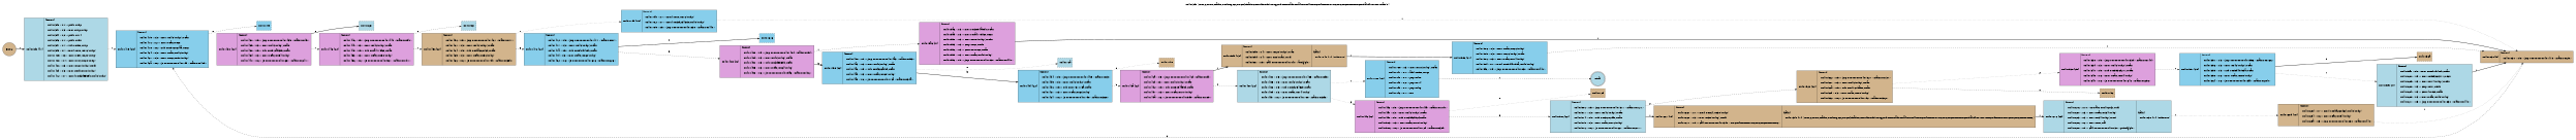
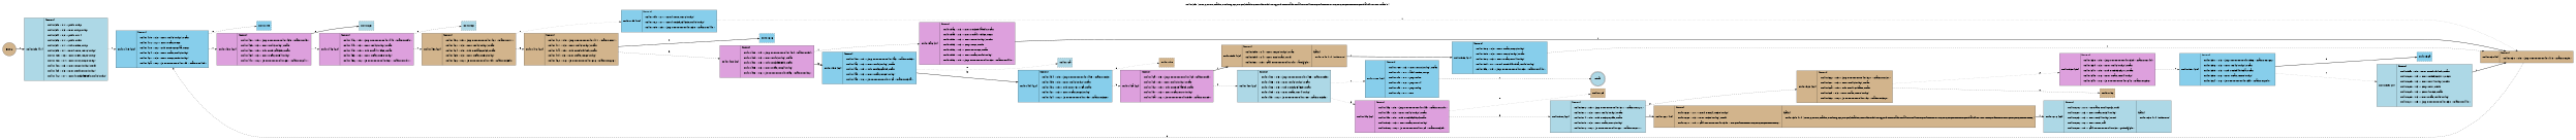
  digraph {
    label="0x4013f0 (/mnt/c/Users/mathe/Desktop/tcc/POCII/binaries/extr_linuxdriversgpudrmmsmadrenoa4xx.xml.h_REG_A4XX_RBBM_CLOCK_CTL_TP_REG_Final-ollvm.out::main(0))"
    labelloc=t
    rankdir=LR
    node [fillcolor=tan shape=record style=filled]
    edge [style=dashed]
    Entry [height=0.3 shape=circle width=0.3]
    n2 [fillcolor=lightblue label="{\n     0x4013f0 [41]\l\n     | [instrs]\l\n     &nbsp;&nbsp;0x4013f0 \<+1\>: push %rbp\l\n     &nbsp;&nbsp;0x4013f1 \<+3\>: mov %rsp,%rbp\l\n     &nbsp;&nbsp;0x4013f4 \<+2\>: push %r14\l\n     &nbsp;&nbsp;0x4013f6 \<+1\>: push %rbx\l\n     &nbsp;&nbsp;0x4013f7 \<+7\>: sub $0x90,%rsp\l\n     &nbsp;&nbsp;0x4013fe \<+7\>: movl $0x0,-0x1c(%rbp)\l\n     &nbsp;&nbsp;0x401405 \<+3\>: mov %edi,-0x20(%rbp)\l\n     &nbsp;&nbsp;0x401408 \<+4\>: mov %rsi,-0x28(%rbp)\l\n     &nbsp;&nbsp;0x40140c \<+3\>: mov -0x20(%rbp),%edi\l\n     &nbsp;&nbsp;0x40140f \<+3\>: mov %edi,-0x18(%rbp)\l\n     &nbsp;&nbsp;0x401412 \<+7\>: movl $0xf2f9559b,-0x48(%rbp)\l\n  }"]
    n3 [fillcolor=skyblue label="{\n     0x401419 [23]\l\n     | [instrs]\l\n     &nbsp;&nbsp;0x401419 \<+3\>: mov -0x48(%rbp),%eax\l\n     &nbsp;&nbsp;0x40141c \<+2\>: mov %eax,%ecx\l\n     &nbsp;&nbsp;0x40141e \<+6\>: sub $0x90c061aa,%ecx\l\n     &nbsp;&nbsp;0x401424 \<+3\>: mov %eax,-0x4c(%rbp)\l\n     &nbsp;&nbsp;0x401427 \<+3\>: mov %ecx,-0x50(%rbp)\l\n     &nbsp;&nbsp;0x40142a \<+6\>: je 00000000004017fd \<main+0x40d\>\l\n  }"]
    n4 [fillcolor=skyblue label="{\n     0x4017fd\l\n  }" style="dashed,filled"]
    n5 [fillcolor=plum label="{\n     0x401430 [22]\l\n     | [instrs]\l\n     &nbsp;&nbsp;0x401430 \<+5\>: jmp 0000000000401435 \<main+0x45\>\l\n     &nbsp;&nbsp;0x401435 \<+3\>: mov -0x4c(%rbp),%eax\l\n     &nbsp;&nbsp;0x401438 \<+5\>: sub $0x912af6b5,%eax\l\n     &nbsp;&nbsp;0x40143d \<+3\>: mov %eax,-0x54(%rbp)\l\n     &nbsp;&nbsp;0x401440 \<+6\>: je 0000000000401631 \<main+0x241\>\l\n  }"]
    n6 [fillcolor=lightblue label="{\n     0x401631\l\n  }" style="dashed,filled"]
    n7 [fillcolor=plum label="{\n     0x401446 [22]\l\n     | [instrs]\l\n     &nbsp;&nbsp;0x401446 \<+5\>: jmp 000000000040144b \<main+0x5b\>\l\n     &nbsp;&nbsp;0x40144b \<+3\>: mov -0x4c(%rbp),%eax\l\n     &nbsp;&nbsp;0x40144e \<+5\>: sub $0xa4779fce,%eax\l\n     &nbsp;&nbsp;0x401453 \<+3\>: mov %eax,-0x58(%rbp)\l\n     &nbsp;&nbsp;0x401456 \<+6\>: je 00000000004015c1 \<main+0x1d1\>\l\n  }"]
    n8 [fillcolor=lightblue label="{\n     0x4015c1\l\n  }" style="dashed,filled"]
    n9 [label="{\n     0x40145c [22]\l\n     | [instrs]\l\n     &nbsp;&nbsp;0x40145c \<+5\>: jmp 0000000000401461 \<main+0x71\>\l\n     &nbsp;&nbsp;0x401461 \<+3\>: mov -0x4c(%rbp),%eax\l\n     &nbsp;&nbsp;0x401464 \<+5\>: sub $0xba260d6d,%eax\l\n     &nbsp;&nbsp;0x401469 \<+3\>: mov %eax,-0x5c(%rbp)\l\n     &nbsp;&nbsp;0x40146c \<+6\>: je 00000000004017db \<main+0x3eb\>\l\n  }"]
    n10 [fillcolor=lightblue height=0.3 label=Final peripheries=2 shape=circle width=0.3]
    n11 [fillcolor=skyblue label="{\n     0x4017db [19]\l\n     | [instrs]\l\n     &nbsp;&nbsp;0x4017db \<+7\>: movl $0x0,-0x1c(%rbp)\l\n     &nbsp;&nbsp;0x4017e2 \<+7\>: movl $0x3b2545c9,-0x48(%rbp)\l\n     &nbsp;&nbsp;0x4017e9 \<+5\>: jmp 0000000000401830 \<main+0x440\>\l\n  }"]
-   n12 [fillcolor=skyblue label="{\n     0x401472 [22]\l\n     | [instrs]\l\n     &nbsp;&nbsp;0x401472 \<+5\>: jmp 0000000000401477 \<main+0x87\>\l\n     &nbsp;&nbsp;0x401477 \<+3\>: mov -0x4c(%rbp),%eax\l\n     &nbsp;&nbsp;0x40147a \<+5\>: sub $0xeb7f7beb,%eax\l\n     &nbsp;&nbsp;0x40147f \<+3\>: mov %eax,-0x60(%rbp)\l\n     &nbsp;&nbsp;0x401482 \<+6\>: je 0000000000401616 \<main+0x226\>\l\n  }"]
-   n13 [label="{\n     0x40168d [18]\l\n     | [instrs]\l\n     &nbsp;&nbsp;0x40168d \<+7\>: movl $0xba260d6d,-0x48(%rbp)\l\n     &nbsp;&nbsp;0x401694 \<+6\>: mov %eax,-0x94(%rbp)\l\n     &nbsp;&nbsp;0x40169a \<+5\>: jmp 0000000000401830 \<main+0x440\>\l\n  }"]
+   n12 [label="{\n     0x401472 [22]\l\n     | [instrs]\l\n     &nbsp;&nbsp;0x401472 \<+5\>: jmp 0000000000401477 \<main+0x87\>\l\n     &nbsp;&nbsp;0x401477 \<+3\>: mov -0x4c(%rbp),%eax\l\n     &nbsp;&nbsp;0x40147a \<+5\>: sub $0xeb7f7beb,%eax\l\n     &nbsp;&nbsp;0x40147f \<+3\>: mov %eax,-0x60(%rbp)\l\n     &nbsp;&nbsp;0x401482 \<+6\>: je 0000000000401616 \<main+0x226\>\l\n  }"]
    n14 [label="{\n     0x401830 [5]\l\n     | [instrs]\l\n     &nbsp;&nbsp;0x401830 \<+5\>: jmp 0000000000401419 \<main+0x29\>\l\n  }"]
    n15 [fillcolor=skyblue label="{\n     0x401616\l\n  }" style="dashed,filled"]
    n16 [fillcolor=plum label="{\n     0x401488 [22]\l\n     | [instrs]\l\n     &nbsp;&nbsp;0x401488 \<+5\>: jmp 000000000040148d \<main+0x9d\>\l\n     &nbsp;&nbsp;0x40148d \<+3\>: mov -0x4c(%rbp),%eax\l\n     &nbsp;&nbsp;0x401490 \<+5\>: sub $0xf2f9559b,%eax\l\n     &nbsp;&nbsp;0x401495 \<+3\>: mov %eax,-0x64(%rbp)\l\n     &nbsp;&nbsp;0x401498 \<+6\>: je 00000000004015a6 \<main+0x1b6\>\l\n  }"]
    n17 [fillcolor=lightblue label="{\n     0x401676 [23]\l\n     | [instrs]\l\n     &nbsp;&nbsp;0x401676 \<+10\>: movabs $0x4020f2,%rdi\l\n     &nbsp;&nbsp;0x401680 \<+3\>: mov %eax,-0x34(%rbp)\l\n     &nbsp;&nbsp;0x401683 \<+3\>: mov -0x34(%rbp),%esi\l\n     &nbsp;&nbsp;0x401686 \<+2\>: mov $0x0,%al\l\n     &nbsp;&nbsp;0x401688 \<+5\>: call 0000000000401030 \<printf@plt\>\l\n     | [calls]\l\n     &nbsp;&nbsp;0x401030 \{1\} (unknown)\l\n  }"]
    n18 [fillcolor=plum label="{\n     0x4015a6 [27]\l\n     | [instrs]\l\n     &nbsp;&nbsp;0x4015a6 \<+5\>: mov $0x3094a99b,%eax\l\n     &nbsp;&nbsp;0x4015ab \<+5\>: mov $0xa4779fce,%ecx\l\n     &nbsp;&nbsp;0x4015b0 \<+3\>: mov -0x18(%rbp),%edx\l\n     &nbsp;&nbsp;0x4015b3 \<+3\>: cmp $0x2,%edx\l\n     &nbsp;&nbsp;0x4015b6 \<+3\>: cmovne %ecx,%eax\l\n     &nbsp;&nbsp;0x4015b9 \<+3\>: mov %eax,-0x48(%rbp)\l\n     &nbsp;&nbsp;0x4015bc \<+5\>: jmp 0000000000401830 \<main+0x440\>\l\n  }"]
    n19 [fillcolor=skyblue label="{\n     0x40149e [22]\l\n     | [instrs]\l\n     &nbsp;&nbsp;0x40149e \<+5\>: jmp 00000000004014a3 \<main+0xb3\>\l\n     &nbsp;&nbsp;0x4014a3 \<+3\>: mov -0x4c(%rbp),%eax\l\n     &nbsp;&nbsp;0x4014a6 \<+5\>: sub $0xf326ad0f,%eax\l\n     &nbsp;&nbsp;0x4014ab \<+3\>: mov %eax,-0x68(%rbp)\l\n     &nbsp;&nbsp;0x4014ae \<+6\>: je 00000000004017ca \<main+0x3da\>\l\n  }"]
-   n20 [label="{\n     0x40156a\l\n  }" style="dashed,filled"]
+   n20 [fillcolor=skyblue label="{\n     0x40156a\l\n  }" style="dashed,filled"]
    n21 [fillcolor=lightblue label="{\n     0x4017ca\l\n  }" style="dashed,filled"]
    n22 [fillcolor=skyblue label="{\n     0x4014b4 [22]\l\n     | [instrs]\l\n     &nbsp;&nbsp;0x4014b4 \<+5\>: jmp 00000000004014b9 \<main+0xc9\>\l\n     &nbsp;&nbsp;0x4014b9 \<+3\>: mov -0x4c(%rbp),%eax\l\n     &nbsp;&nbsp;0x4014bc \<+5\>: sub $0x1731115a,%eax\l\n     &nbsp;&nbsp;0x4014c1 \<+3\>: mov %eax,-0x6c(%rbp)\l\n     &nbsp;&nbsp;0x4014c4 \<+6\>: je 00000000004017be \<main+0x3ce\>\l\n  }"]
    n23 [fillcolor=lightblue label="{\n     0x4015fb [27]\l\n     | [instrs]\l\n     &nbsp;&nbsp;0x4015fb \<+5\>: mov $0xeb7f7beb,%eax\l\n     &nbsp;&nbsp;0x401600 \<+5\>: mov $0x593cd271,%ecx\l\n     &nbsp;&nbsp;0x401605 \<+3\>: mov -0x14(%rbp),%edx\l\n     &nbsp;&nbsp;0x401608 \<+3\>: cmp $0x1,%edx\l\n     &nbsp;&nbsp;0x40160b \<+3\>: cmovl %ecx,%eax\l\n     &nbsp;&nbsp;0x40160e \<+3\>: mov %eax,-0x48(%rbp)\l\n     &nbsp;&nbsp;0x401611 \<+5\>: jmp 0000000000401830 \<main+0x440\>\l\n  }"]
    n24 [label="{\n     0x4017be\l\n  }" style="dashed,filled"]
    n25 [fillcolor=plum label="{\n     0x4014ca [22]\l\n     | [instrs]\l\n     &nbsp;&nbsp;0x4014ca \<+5\>: jmp 00000000004014cf \<main+0xdf\>\l\n     &nbsp;&nbsp;0x4014cf \<+3\>: mov -0x4c(%rbp),%eax\l\n     &nbsp;&nbsp;0x4014d2 \<+5\>: sub $0x3094a99b,%eax\l\n     &nbsp;&nbsp;0x4014d7 \<+3\>: mov %eax,-0x70(%rbp)\l\n     &nbsp;&nbsp;0x4014da \<+6\>: je 00000000004015d9 \<main+0x1e9\>\l\n  }"]
    n26 [fillcolor=skyblue label="{\n     0x401551 [25]\l\n     | [instrs]\l\n     &nbsp;&nbsp;0x401551 \<+5\>: jmp 0000000000401556 \<main+0x166\>\l\n     &nbsp;&nbsp;0x401556 \<+3\>: mov -0x4c(%rbp),%eax\l\n     &nbsp;&nbsp;0x401559 \<+5\>: sub $0x5d4b755a,%eax\l\n     &nbsp;&nbsp;0x40155e \<+6\>: mov %eax,-0x88(%rbp)\l\n     &nbsp;&nbsp;0x401564 \<+6\>: je 00000000004015fb \<main+0x20b\>\l\n  }"]
    n27 [label="{\n     0x4015d9 [13]\l\n     | [instrs]\l\n     &nbsp;&nbsp;0x4015d9 \<+4\>: mov -0x28(%rbp),%rax\l\n     &nbsp;&nbsp;0x4015dd \<+4\>: mov 0x8(%rax),%rdi\l\n     &nbsp;&nbsp;0x4015e1 \<+5\>: call 0000000000401040 \<atoi@plt\>\l\n     | [calls]\l\n     &nbsp;&nbsp;0x401040 \{1\} (unknown)\l\n  }"]
    n28 [fillcolor=lightblue label="{\n     0x4014e0 [22]\l\n     | [instrs]\l\n     &nbsp;&nbsp;0x4014e0 \<+5\>: jmp 00000000004014e5 \<main+0xf5\>\l\n     &nbsp;&nbsp;0x4014e5 \<+3\>: mov -0x4c(%rbp),%eax\l\n     &nbsp;&nbsp;0x4014e8 \<+5\>: sub $0x3b2545c9,%eax\l\n     &nbsp;&nbsp;0x4014ed \<+3\>: mov %eax,-0x74(%rbp)\l\n     &nbsp;&nbsp;0x4014f0 \<+6\>: je 00000000004017ee \<main+0x3fe\>\l\n  }"]
    n29 [fillcolor=skyblue label="{\n     0x4015e6 [21]\l\n     | [instrs]\l\n     &nbsp;&nbsp;0x4015e6 \<+3\>: mov %eax,-0x2c(%rbp)\l\n     &nbsp;&nbsp;0x4015e9 \<+3\>: mov -0x2c(%rbp),%eax\l\n     &nbsp;&nbsp;0x4015ec \<+3\>: mov %eax,-0x14(%rbp)\l\n     &nbsp;&nbsp;0x4015ef \<+7\>: movl $0x5d4b755a,-0x48(%rbp)\l\n     &nbsp;&nbsp;0x4015f6 \<+5\>: jmp 0000000000401830 \<main+0x440\>\l\n  }"]
    n30 [fillcolor=skyblue label="{\n     0x4017ee [15]\l\n     | [instrs]\l\n     &nbsp;&nbsp;0x4017ee \<+3\>: mov -0x1c(%rbp),%eax\l\n     &nbsp;&nbsp;0x4017f1 \<+7\>: add $0x90,%rsp\l\n     &nbsp;&nbsp;0x4017f8 \<+1\>: pop %rbx\l\n     &nbsp;&nbsp;0x4017f9 \<+2\>: pop %r14\l\n     &nbsp;&nbsp;0x4017fb \<+1\>: pop %rbp\l\n     &nbsp;&nbsp;0x4017fc \<+1\>: ret\l\n  }"]
    n31 [fillcolor=plum label="{\n     0x4014f6 [22]\l\n     | [instrs]\l\n     &nbsp;&nbsp;0x4014f6 \<+5\>: jmp 00000000004014fb \<main+0x10b\>\l\n     &nbsp;&nbsp;0x4014fb \<+3\>: mov -0x4c(%rbp),%eax\l\n     &nbsp;&nbsp;0x4014fe \<+5\>: sub $0x3bf2bb2f,%eax\l\n     &nbsp;&nbsp;0x401503 \<+3\>: mov %eax,-0x78(%rbp)\l\n     &nbsp;&nbsp;0x401506 \<+6\>: je 000000000040172f \<main+0x33f\>\l\n  }"]
    n32 [fillcolor=plum label="{\n     0x401538 [25]\l\n     | [instrs]\l\n     &nbsp;&nbsp;0x401538 \<+5\>: jmp 000000000040153d \<main+0x14d\>\l\n     &nbsp;&nbsp;0x40153d \<+3\>: mov -0x4c(%rbp),%eax\l\n     &nbsp;&nbsp;0x401540 \<+5\>: sub $0x593cd271,%eax\l\n     &nbsp;&nbsp;0x401545 \<+6\>: mov %eax,-0x84(%rbp)\l\n     &nbsp;&nbsp;0x40154b \<+6\>: je 000000000040164c \<main+0x25c\>\l\n  }"]
    n33 [label="{\n     0x40172f\l\n  }" style="dashed,filled"]
    n34 [fillcolor=lightblue label="{\n     0x40150c [22]\l\n     | [instrs]\l\n     &nbsp;&nbsp;0x40150c \<+5\>: jmp 0000000000401511 \<main+0x121\>\l\n     &nbsp;&nbsp;0x401511 \<+3\>: mov -0x4c(%rbp),%eax\l\n     &nbsp;&nbsp;0x401514 \<+5\>: sub $0x3c767ff0,%eax\l\n     &nbsp;&nbsp;0x401519 \<+3\>: mov %eax,-0x7c(%rbp)\l\n     &nbsp;&nbsp;0x40151c \<+6\>: je 0000000000401667 \<main+0x277\>\l\n  }"]
    n35 [label="{\n     0x4017b2\l\n  }" style="dashed,filled"]
    n36 [label="{\n     0x401522 [22]\l\n     | [instrs]\l\n     &nbsp;&nbsp;0x401522 \<+5\>: jmp 0000000000401527 \<main+0x137\>\l\n     &nbsp;&nbsp;0x401527 \<+3\>: mov -0x4c(%rbp),%eax\l\n     &nbsp;&nbsp;0x40152a \<+5\>: sub $0x41c79a5e,%eax\l\n     &nbsp;&nbsp;0x40152f \<+3\>: mov %eax,-0x80(%rbp)\l\n     &nbsp;&nbsp;0x401532 \<+6\>: je 00000000004017b2 \<main+0x3c2\>\l\n  }"]
    n37 [label="{\n     0x401667 [15]\l\n     | [instrs]\l\n     &nbsp;&nbsp;0x401667 \<+7\>: movl $0x64,-0x30(%rbp)\l\n     &nbsp;&nbsp;0x40166e \<+3\>: mov -0x30(%rbp),%edi\l\n     &nbsp;&nbsp;0x401671 \<+5\>: call 00000000004013d0 \<REG_A4XX_RBBM_CLOCK_CTL_TP_REG\>\l\n     | [calls]\l\n     &nbsp;&nbsp;0x4013d0 \{1\} (/mnt/c/Users/mathe/Desktop/tcc/POCII/binaries/extr_linuxdriversgpudrmmsmadrenoa4xx.xml.h_REG_A4XX_RBBM_CLOCK_CTL_TP_REG_Final-ollvm.out::REG_A4XX_RBBM_CLOCK_CTL_TP_REG)\l\n  }"]
    Entry -> n2 [label=" 1" style=bold]
    n2 -> n3 [label=" 1" style=dotted]
    n3 -> n4 [label=" 0"]
+   n3 -> n5 [label=" 7"]
    n5 -> n6 [label=" 0" style=bold]
    n5 -> n7 [label=" 7" style=dotted]
    n7 -> n8 [label=" 0"]
    n7 -> n9 [label=" 7"]
    n9 -> n11 [label=" 1" style=dotted]
    n9 -> n12 [label=" 6"]
    n11 -> n14 [label=" 1" style=dotted]
    n12 -> n15 [label=" 0" style=bold]
    n12 -> n16 [label=" 6"]
-   n13 -> n14 [label=" 1" style=dotted]
    n14 -> n3 [label=" 6"]
    n16 -> n18 [label=" 1"]
    n16 -> n19 [label=" 5" style=bold]
-   n17 -> n13 [label=" 1" style=dotted]
    n18 -> n14 [label=" 1" style=bold]
    n19 -> n21 [label=" 0" style=dotted]
    n19 -> n22 [label=" 5" style=bold]
    n22 -> n24 [label=" 0" style=dotted]
    n22 -> n25 [label=" 5"]
    n23 -> n14 [label=" 1" style=bold]
    n25 -> n27 [label=" 1" style=bold]
    n25 -> n28 [label=" 4"]
    n26 -> n20 [label=" 0" style=bold]
    n26 -> n23 [label=" 1" style=dotted]
    n27 -> n29 [label=" 1" style=bold]
    n28 -> n30 [label=" 1" style=dotted]
    n28 -> n31 [label=" 3" style=dotted]
    n29 -> n14 [label=" 1"]
    n30 -> n10 [label=" 1"]
    n31 -> n33 [label=" 0" style=dotted]
    n31 -> n34 [label=" 3"]
    n32 -> n26 [label=" 1"]
    n34 -> n36 [label=" 2"]
    n34 -> n37 [label=" 1" style=bold]
    n36 -> n32 [label=" 2" style=dotted]
    n36 -> n35 [label=" 0"]
    n37 -> n17 [label=" 1" style=bold]
  }
